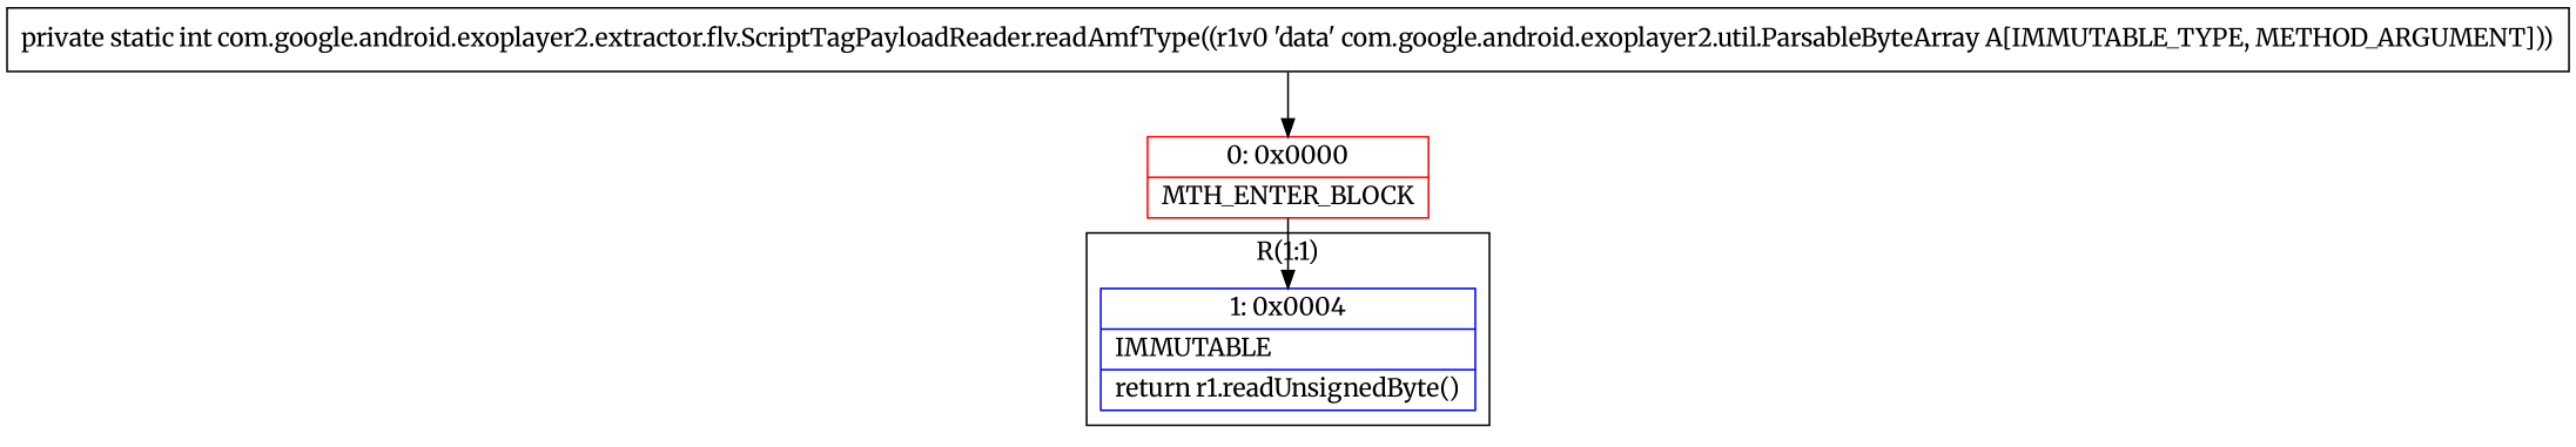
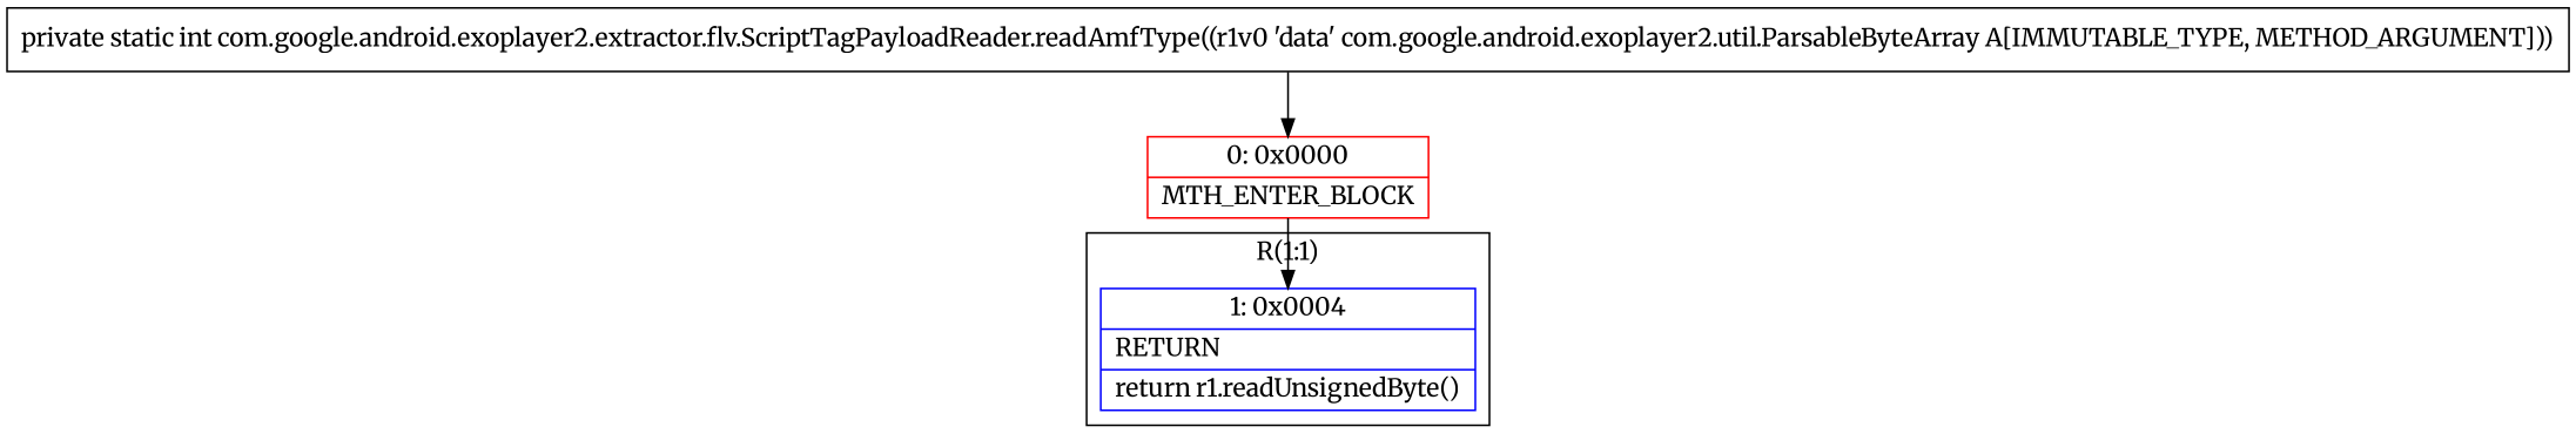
  digraph {
    fontname=Merriweather
    node [shape=record fontname=Merriweather]
    edge [fontname=Merriweather]
-   n1 [color=blue label="{1\:\ 0x0004|IMMUTABLE\l|return r1.readUnsignedByte()\l}"]
+   n1 [color=blue label="{1\:\ 0x0004|RETURN\l|return r1.readUnsignedByte()\l}"]
    n2 [color=red label="{0\:\ 0x0000|MTH_ENTER_BLOCK\l}"]
    n3 [label="{private static int com.google.android.exoplayer2.extractor.flv.ScriptTagPayloadReader.readAmfType((r1v0 'data' com.google.android.exoplayer2.util.ParsableByteArray A[IMMUTABLE_TYPE, METHOD_ARGUMENT])) }"]
    subgraph cluster_1 {
      label="R(1:1)"
      n1
    }
    n2 -> n1
    n3 -> n2
  }
